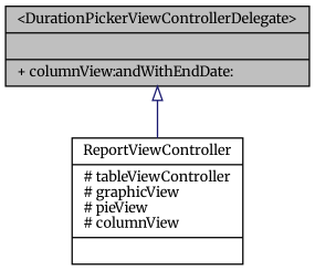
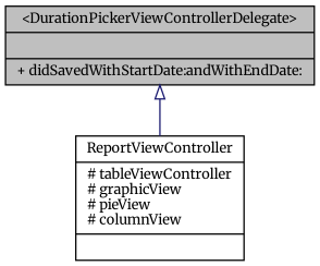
  digraph {
    fontname=Merriweather
    node [color=black fontname=Merriweather fontsize=10 shape=record style=filled]
-   n1 [fillcolor=grey75 fontcolor=black height=0.2 label="{\<DurationPickerViewControllerDelegate\>\n||+ columnView:andWithEndDate:\l}" width=0.4]
+   n1 [fillcolor=grey75 fontcolor=black height=0.2 label="{\<DurationPickerViewControllerDelegate\>\n||+ didSavedWithStartDate:andWithEndDate:\l}" width=0.4]
    n2 [fillcolor=white height=0.2 label="{ReportViewController\n|# tableViewController\l# graphicView\l# pieView\l# columnView\l|}" width=0.4]
    n1 -> n2 [arrowtail=empty color=midnightblue dir=back fontname=Merriweather fontsize=10 labelfontname=Helvetica labelfontsize=10 style=solid]
  }
